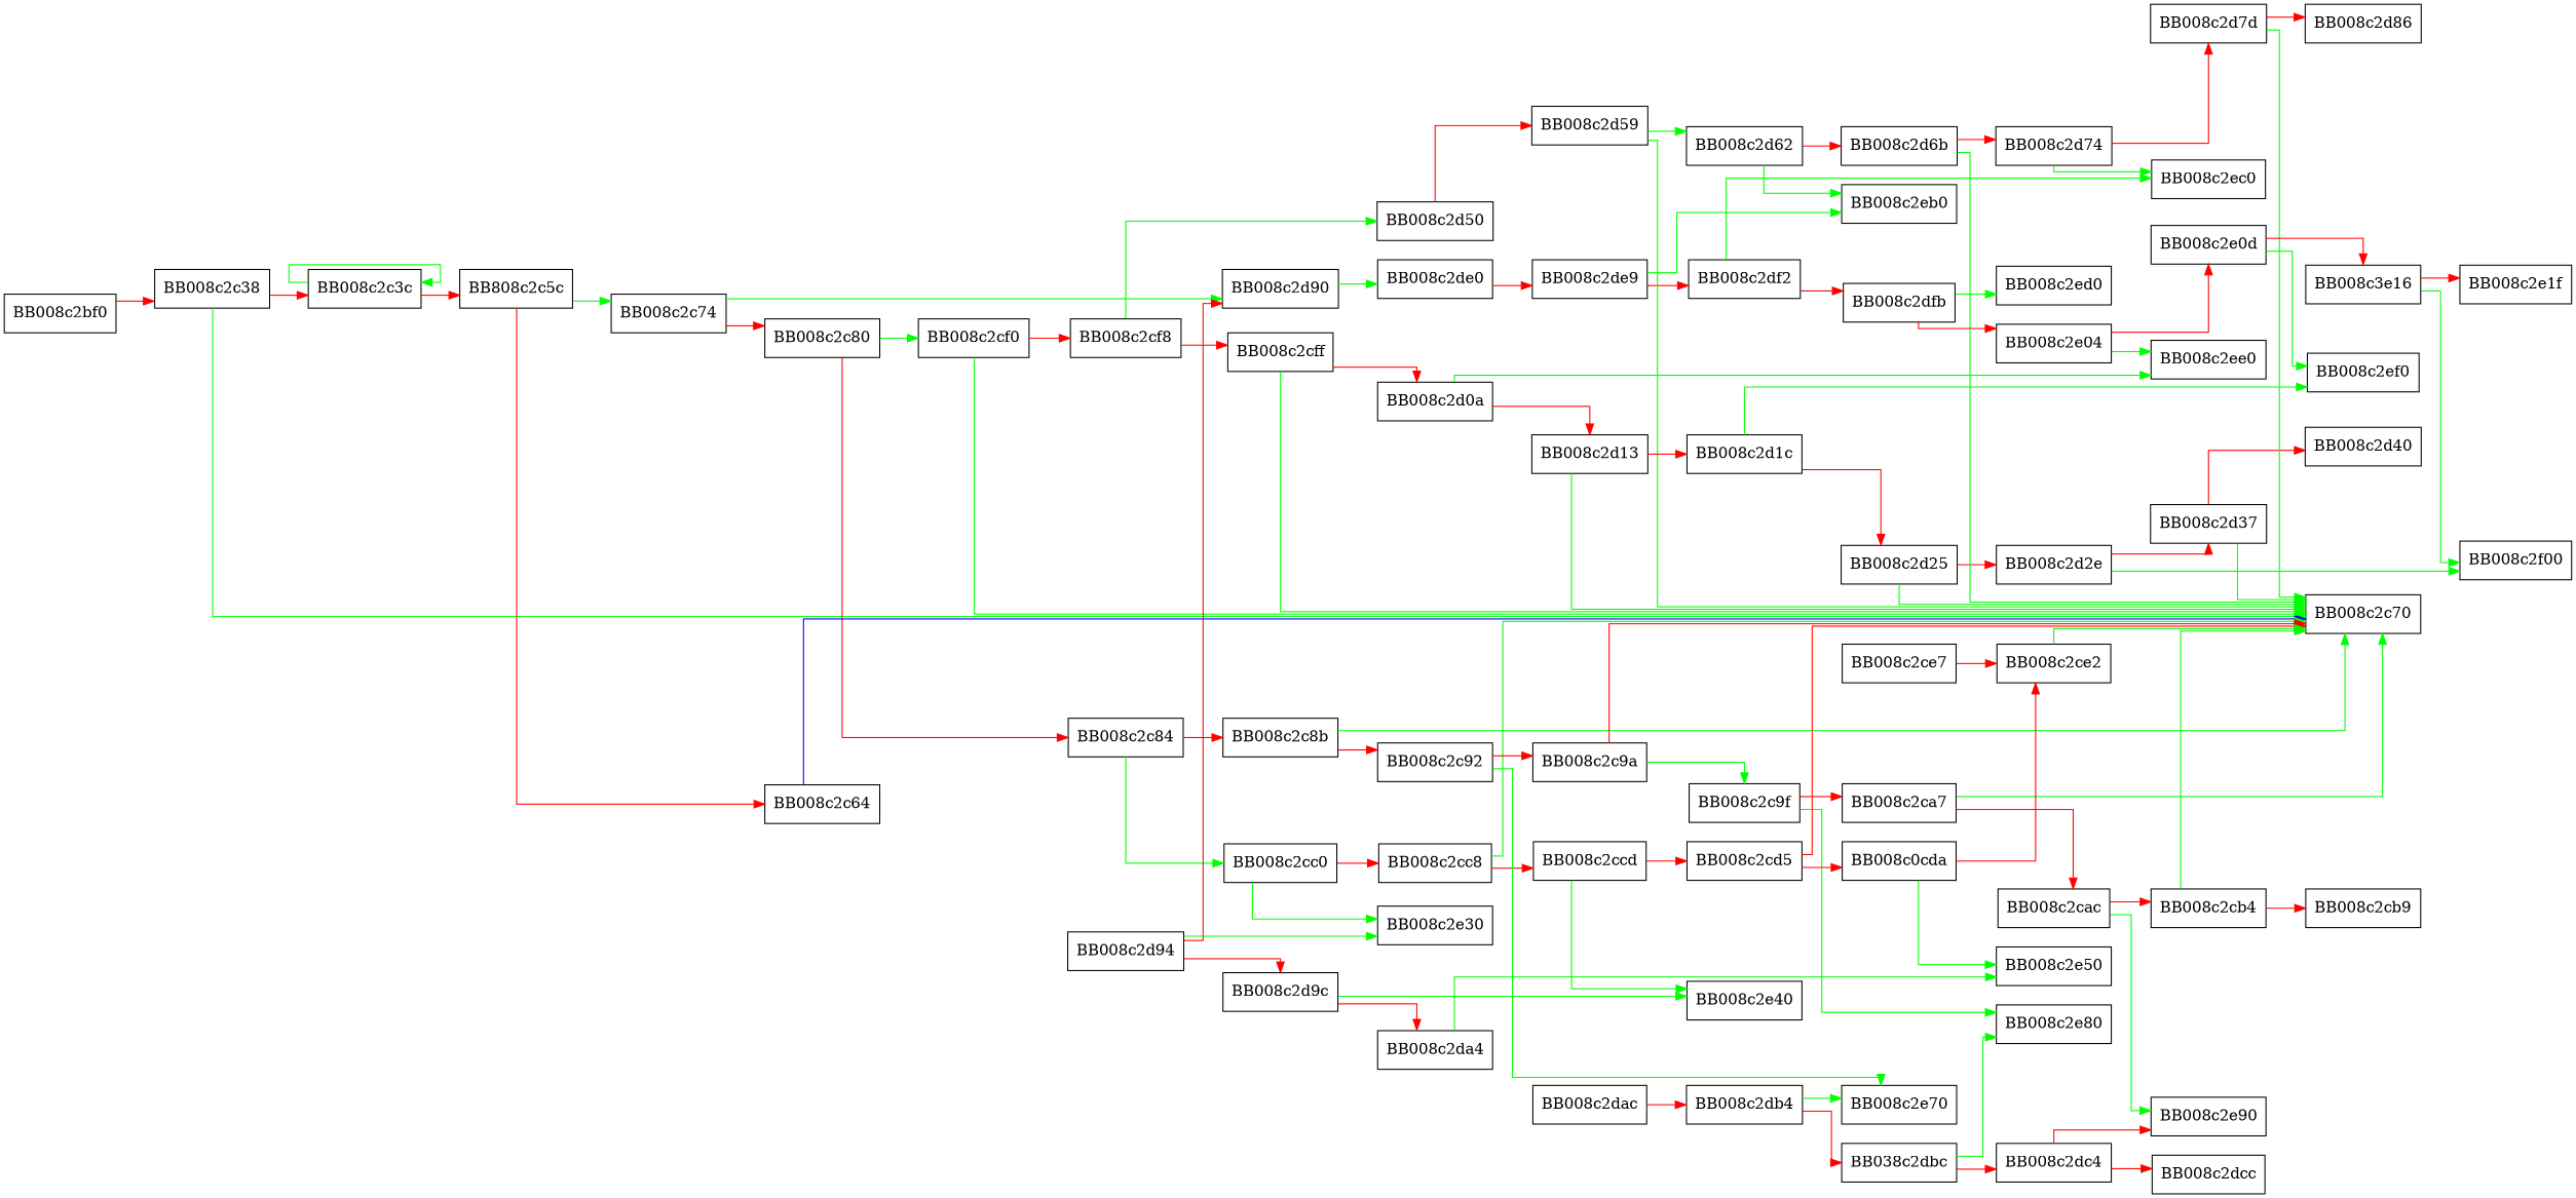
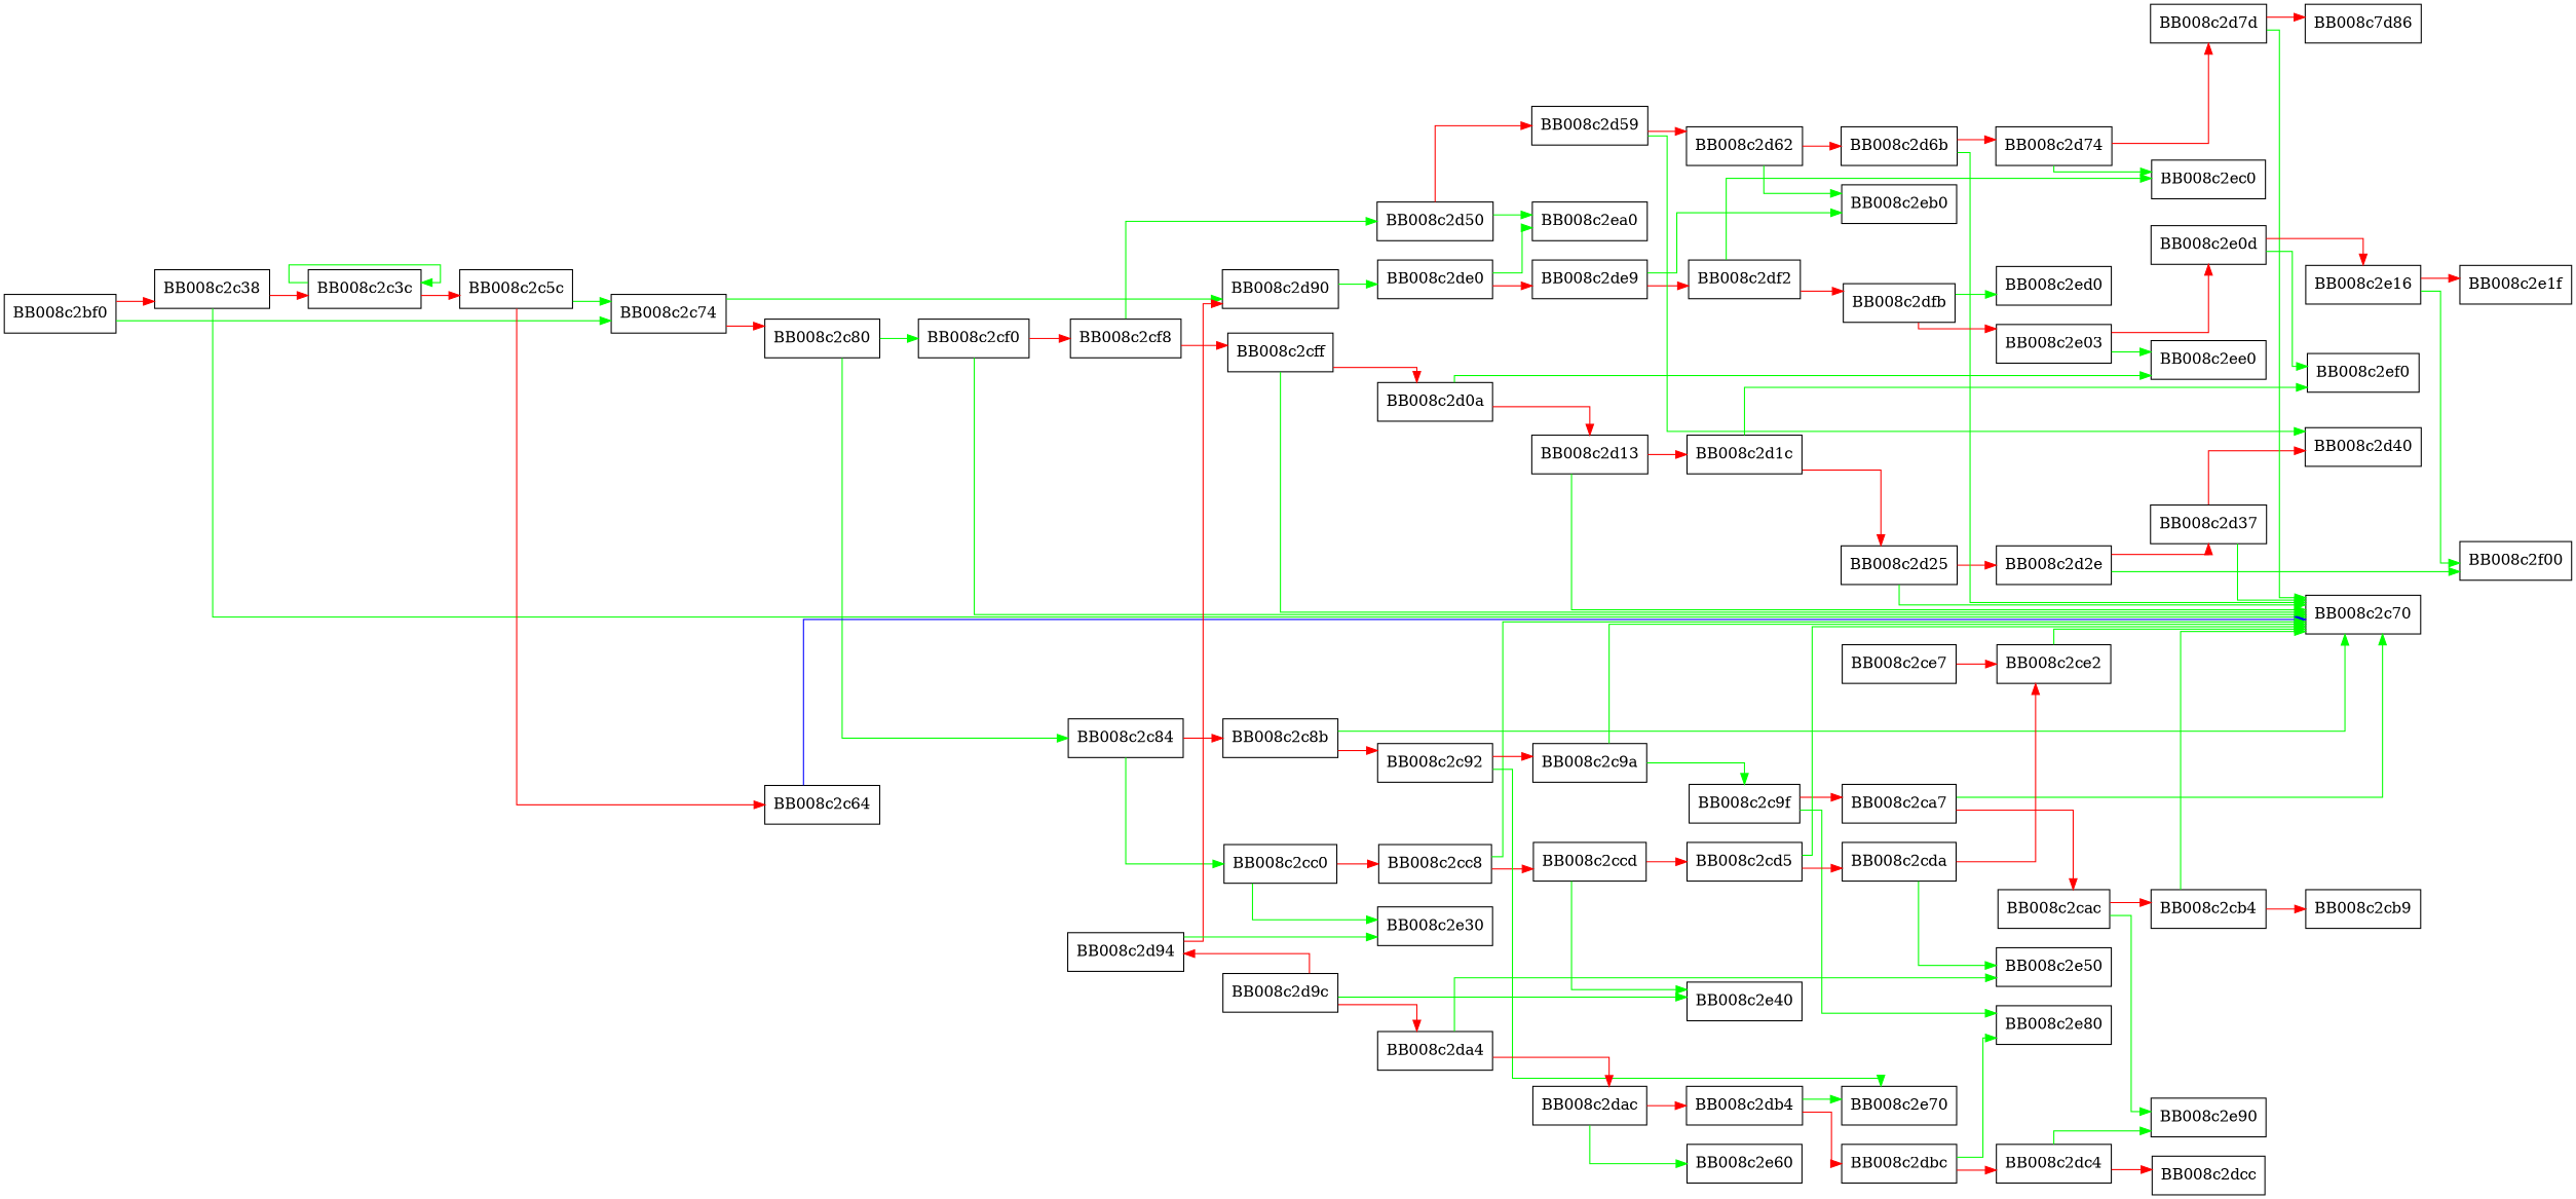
  digraph {
    rankdir=LR
    splines=ortho
    node [shape=box]
    edge [color=green]
    BB008c2bf0
    BB008c2c74
    BB008c2c38
    BB008c2d90
    BB008c2c80
    BB008c2c70
    BB008c2c3c
    BB008c2de0
    BB008c2cf0
    BB008c2c84
-   BB008c2c5c [label=BB808c2c5c]
+   BB008c2c5c
    BB008c2c64
+   BB008c2ea0
    BB008c2de9
    BB008c2d94
    BB008c2e30
    BB008c2d9c
    BB008c2cf8
    BB008c2cc0
    BB008c2c8b
    BB008c2d50
    BB008c2cff
    BB008c2cc8
    BB008c2c92
    BB008c2ccd
    BB008c2e70
    BB008c2c9a
    BB008c2c9f
    BB008c2e80
    BB008c2ca7
    BB008c2cac
    BB008c2e90
    BB008c2cb4
    BB008c2cb9
    BB008c2e40
    BB008c2cd5
-   BB008c2cda [label=BB008c0cda]
+   BB008c2cda
    BB008c2e50
    BB008c2ce2
    BB008c2ce7
    BB008c2d59
    BB008c2d0a
    BB008c2d62
    BB008c2ee0
    BB008c2d13
    BB008c2d1c
    BB008c2ef0
    BB008c2d25
    BB008c2d2e
    BB008c2f00
    BB008c2d37
    BB008c2d40
    BB008c2eb0
    BB008c2d6b
    BB008c2d74
    BB008c2ec0
    BB008c2d7d
-   BB008c2d86
+   BB008c2d86 [label=BB008c7d86]
    BB008c2df2
    BB008c2da4
    BB008c2dac
+   BB008c2e60
    BB008c2db4
-   BB008c2dbc [label=BB038c2dbc]
+   BB008c2dbc
    BB008c2dc4
    BB008c2dcc
    BB008c2dfb
    BB008c2ed0
-   BB008c2e04
+   BB008c2e04 [label=BB008c2e03]
    BB008c2e0d
-   BB008c2e16 [label=BB008c3e16]
+   BB008c2e16
    BB008c2e1f
+   BB008c2bf0 -> BB008c2c74
    BB008c2bf0 -> BB008c2c38 [color=red]
    BB008c2c74 -> BB008c2d90
    BB008c2c74 -> BB008c2c80 [color=red]
    BB008c2c38 -> BB008c2c70
    BB008c2c38 -> BB008c2c3c [color=red]
    BB008c2d90 -> BB008c2de0
    BB008c2c80 -> BB008c2cf0
-   BB008c2c80 -> BB008c2c84 [color=red]
+   BB008c2c80 -> BB008c2c84
    BB008c2c3c -> BB008c2c3c
    BB008c2c3c -> BB008c2c5c [color=red]
+   BB008c2de0 -> BB008c2ea0
    BB008c2de0 -> BB008c2de9 [color=red]
    BB008c2cf0 -> BB008c2c70
    BB008c2cf0 -> BB008c2cf8 [color=red]
    BB008c2c84 -> BB008c2cc0
    BB008c2c84 -> BB008c2c8b [color=red]
    BB008c2c5c -> BB008c2c74
    BB008c2c5c -> BB008c2c64 [color=red]
    BB008c2c64 -> BB008c2c70 [color=blue]
    BB008c2de9 -> BB008c2eb0
    BB008c2de9 -> BB008c2df2 [color=red]
    BB008c2d94 -> BB008c2d90 [color=red]
    BB008c2d94 -> BB008c2e30
-   BB008c2d94 -> BB008c2d9c [color=red]
+   BB008c2d9c -> BB008c2d94 [color=red]
    BB008c2d9c -> BB008c2e40
    BB008c2d9c -> BB008c2da4 [color=red]
    BB008c2cf8 -> BB008c2d50
    BB008c2cf8 -> BB008c2cff [color=red]
    BB008c2cc0 -> BB008c2e30
    BB008c2cc0 -> BB008c2cc8 [color=red]
    BB008c2c8b -> BB008c2c70
    BB008c2c8b -> BB008c2c92 [color=red]
+   BB008c2d50 -> BB008c2ea0
    BB008c2d50 -> BB008c2d59 [color=red]
    BB008c2cff -> BB008c2c70
    BB008c2cff -> BB008c2d0a [color=red]
    BB008c2cc8 -> BB008c2c70
    BB008c2cc8 -> BB008c2ccd [color=red]
    BB008c2c92 -> BB008c2e70
    BB008c2c92 -> BB008c2c9a [color=red]
    BB008c2ccd -> BB008c2e40
    BB008c2ccd -> BB008c2cd5 [color=red]
-   BB008c2c9a -> BB008c2c70 [color=red]
+   BB008c2c9a -> BB008c2c70
    BB008c2c9a -> BB008c2c9f
    BB008c2c9f -> BB008c2e80
    BB008c2c9f -> BB008c2ca7 [color=red]
    BB008c2ca7 -> BB008c2c70
    BB008c2ca7 -> BB008c2cac [color=red]
    BB008c2cac -> BB008c2e90
    BB008c2cac -> BB008c2cb4 [color=red]
    BB008c2cb4 -> BB008c2c70
    BB008c2cb4 -> BB008c2cb9 [color=red]
-   BB008c2cd5 -> BB008c2c70 [color=red]
+   BB008c2cd5 -> BB008c2c70
    BB008c2cd5 -> BB008c2cda [color=red]
    BB008c2cda -> BB008c2e50
    BB008c2cda -> BB008c2ce2 [color=red]
    BB008c2ce2 -> BB008c2c70
    BB008c2ce7 -> BB008c2ce2 [color=red]
-   BB008c2d59 -> BB008c2c70
-   BB008c2d59 -> BB008c2d62
+   BB008c2d59 -> BB008c2d40
+   BB008c2d59 -> BB008c2d62 [color=red]
    BB008c2d0a -> BB008c2ee0
    BB008c2d0a -> BB008c2d13 [color=red]
    BB008c2d62 -> BB008c2eb0
    BB008c2d62 -> BB008c2d6b [color=red]
    BB008c2d13 -> BB008c2c70
    BB008c2d13 -> BB008c2d1c [color=red]
    BB008c2d1c -> BB008c2ef0
    BB008c2d1c -> BB008c2d25 [color=red]
    BB008c2d25 -> BB008c2c70
    BB008c2d25 -> BB008c2d2e [color=red]
    BB008c2d2e -> BB008c2f00
    BB008c2d2e -> BB008c2d37 [color=red]
    BB008c2d37 -> BB008c2c70
    BB008c2d37 -> BB008c2d40 [color=red]
    BB008c2d6b -> BB008c2c70
    BB008c2d6b -> BB008c2d74 [color=red]
    BB008c2d74 -> BB008c2ec0
    BB008c2d74 -> BB008c2d7d [color=red]
    BB008c2d7d -> BB008c2c70
    BB008c2d7d -> BB008c2d86 [color=red]
    BB008c2df2 -> BB008c2ec0
    BB008c2df2 -> BB008c2dfb [color=red]
    BB008c2da4 -> BB008c2e50
+   BB008c2da4 -> BB008c2dac [color=red]
+   BB008c2dac -> BB008c2e60
    BB008c2dac -> BB008c2db4 [color=red]
    BB008c2db4 -> BB008c2e70
    BB008c2db4 -> BB008c2dbc [color=red]
    BB008c2dbc -> BB008c2e80
    BB008c2dbc -> BB008c2dc4 [color=red]
-   BB008c2dc4 -> BB008c2e90 [color=red]
+   BB008c2dc4 -> BB008c2e90
    BB008c2dc4 -> BB008c2dcc [color=red]
    BB008c2dfb -> BB008c2ed0
    BB008c2dfb -> BB008c2e04 [color=red]
    BB008c2e04 -> BB008c2ee0
    BB008c2e04 -> BB008c2e0d [color=red]
    BB008c2e0d -> BB008c2ef0
    BB008c2e0d -> BB008c2e16 [color=red]
    BB008c2e16 -> BB008c2f00
    BB008c2e16 -> BB008c2e1f [color=red]
  }
